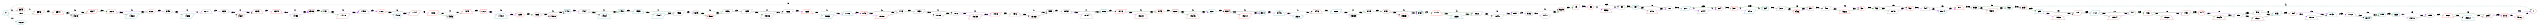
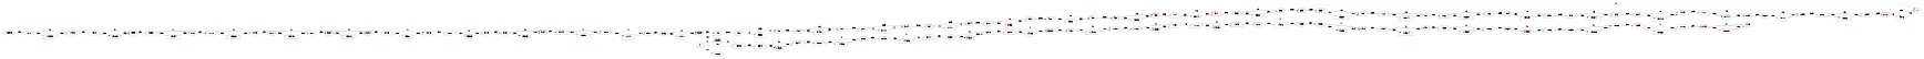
  digraph {
    rankdir=LR
    node [color=gray40 shape=parallelogram]
    edge [arrowhead=dot color=black style=solid]
    19 [color=brown]
    58 [color=red shape=hexagon]
    85 [shape=cylinder]
    9392 [color=brown shape=trapezium]
    154 [color=teal shape=cylinder]
    181 [shape=hexagon]
    9418 [color=brown shape=trapezium]
    277 [color=teal]
    304 [color=brown shape=hexagon]
    9444
    307 [color=red shape=cylinder]
    334 [color=teal shape=cylinder]
    9470 [color=teal]
    370
    397 [color=brown shape=cylinder]
    9496 [color=red shape=cylinder]
    400
    427 [color=red shape=hexagon]
    9522 [color=red shape=trapezium]
    433 [shape=cylinder]
    460 [color=red shape=cylinder]
    9548
    484 [shape=trapezium]
    511 [color=red shape=trapezium]
    9574 [color=teal shape=hexagon]
    565 [shape=cylinder]
    592 [color=teal shape=hexagon]
    9600 [color=brown]
    603 [color=brown shape=cylinder]
    1 [color=brown shape=hexagon]
    655 [color=teal shape=trapezium]
    709 [color=brown]
    15530 [color=brown shape=trapezium]
    712 [color=teal]
    757 [shape=cylinder]
    15574 [color=brown]
    766 [color=brown shape=trapezium]
    793 [color=brown]
    15600 [color=brown shape=trapezium]
    804 [color=red shape=cylinder]
    850
    15645 [color=brown shape=trapezium]
    916
    943 [color=teal]
    15671 [color=brown shape=trapezium]
    994 [color=brown shape=hexagon]
    1042 [color=teal shape=trapezium]
    15718 [shape=trapezium]
    1772 [shape=trapezium]
    1799 [color=teal shape=cylinder]
    15744 [color=teal shape=cylinder]
    1828 [color=teal shape=cylinder]
    1855 [shape=hexagon]
    15770 [shape=hexagon]
    2061 [color=red shape=trapezium]
    2094 [color=brown]
    15802 [color=teal shape=trapezium]
    2172 [color=red shape=cylinder]
    4976 [color=red shape=hexagon]
    6545 [color=brown shape=cylinder]
    6546 [color=brown]
    6570 [color=red shape=trapezium]
    6614 [color=red]
    14613 [shape=cylinder]
    6678 [color=brown shape=trapezium]
    6726 [color=brown shape=hexagon]
    14660 [color=teal]
    6750 [shape=hexagon]
    6777 [shape=trapezium]
    14686 [color=teal]
    6831 [shape=hexagon]
    6873 [color=brown shape=trapezium]
    n73 [color=brown label=14627 shape=cylinder]
    6879 [color=red shape=trapezium]
    6906 [color=brown shape=cylinder]
    14753 [shape=hexagon]
    7131 [shape=cylinder]
    7158 [shape=trapezium]
    14779 [color=brown]
    7167 [color=red shape=hexagon]
    7194 [color=brown]
    14805 [color=teal shape=cylinder]
    7206 [color=red]
    7248 [color=red shape=trapezium]
    14846 [shape=cylinder]
    7272 [color=red shape=cylinder]
    7299 [color=red shape=hexagon]
    14872 [color=teal shape=trapezium]
    7383 [color=brown shape=hexagon]
    7410 [color=teal shape=cylinder]
    14898 [color=brown shape=cylinder]
    7464
    7491 [color=teal shape=cylinder]
    14924 [color=teal shape=trapezium]
    7535 [color=teal shape=trapezium]
    7566
    14954 [color=teal]
    7629 [shape=cylinder]
    7656
    14980 [color=red shape=cylinder]
    7659
    7686
    15006
    7689 [color=red shape=trapezium]
    7716 [color=teal shape=trapezium]
    15032 [color=teal]
    7746 [color=red shape=cylinder]
    7773 [shape=hexagon]
    15058 [color=red]
-   7830
    7872 [shape=hexagon]
    15099 [shape=hexagon]
    7913 [color=red]
    15139 [color=brown]
    7972 [color=brown shape=trapezium]
    7999 [shape=cylinder]
    15165 [color=brown shape=hexagon]
    8052 [shape=trapezium]
    8082 [color=teal shape=cylinder]
    15194 [shape=trapezium]
    8116 [color=red]
    8143 [color=red shape=hexagon]
    15220 [color=brown shape=trapezium]
    8200 [color=brown shape=cylinder]
    8227 [color=teal shape=hexagon]
    15246 [color=brown shape=trapezium]
    8284 [color=red shape=cylinder]
    8311 [color=teal shape=cylinder]
    15272 [color=red]
    8446 [color=teal shape=trapezium]
    8476 [color=brown shape=trapezium]
    15301 [color=teal shape=hexagon]
    8680 [color=teal]
    8719 [shape=hexagon]
    15339 [shape=cylinder]
    8737 [color=brown shape=hexagon]
    8764 [color=teal shape=cylinder]
    15365 [color=red shape=hexagon]
    8779 [color=red shape=trapezium]
    8812
    15397 [color=teal shape=trapezium]
    8857 [shape=cylinder]
    15441
    9192 [shape=cylinder]
    9229 [color=brown shape=cylinder]
    15477 [shape=hexagon]
    10222 [color=teal shape=hexagon]
    0 [color=teal shape=trapezium]
    19 -> 58 [arrowhead=onormal color=purple label=306 style=dashed]
    58 -> 85 [label=265 style=dashed]
    58 -> 9392 [color=purple label=41 style=dashed]
    85 -> 154 [arrowhead=onormal color=darkgreen label=306]
    9392 -> 85 [arrowhead=onormal color=purple label=41]
    154 -> 181 [arrowhead=onormal label=75]
    154 -> 9418 [arrowhead=odot label=231]
    181 -> 277 [arrowhead=odot label=306]
    9418 -> 181 [color=purple label=231]
    277 -> 304 [color=darkgreen label=265]
    277 -> 9444 [color=purple label=41]
    304 -> 307 [arrowhead=odot label=306 style=dashed]
    9444 -> 304 [color=purple label=41]
    307 -> 334 [arrowhead=odot color=darkgreen label=265]
    307 -> 9470 [arrowhead=odot color=purple label=41]
    334 -> 370 [arrowhead=onormal label=306 style=dashed]
    9470 -> 334 [arrowhead=odot color=darkgreen label=41 style=dashed]
    370 -> 397 [arrowhead=onormal color=darkgreen label=75]
    370 -> 9496 [arrowhead=odot label=231 style=dashed]
    397 -> 400 [label=306]
    9496 -> 397 [arrowhead=odot color=purple label=231]
    400 -> 427 [color=purple label=75 style=dashed]
    400 -> 9522 [arrowhead=onormal color=darkgreen label=231 style=dashed]
    427 -> 433 [color=darkgreen label=306]
    9522 -> 427 [color=darkgreen label=231]
    433 -> 460 [label=75]
    433 -> 9548 [arrowhead=onormal color=darkgreen label=231]
    460 -> 484 [arrowhead=onormal color=purple label=306]
    9548 -> 460 [arrowhead=odot color=purple label=231]
    484 -> 511 [arrowhead=onormal label=75 style=dashed]
    484 -> 9574 [color=purple label=231]
    511 -> 565 [arrowhead=odot label=306 style=dashed]
    9574 -> 511 [color=purple label=231]
    565 -> 592 [arrowhead=onormal color=darkgreen label=75]
    565 -> 9600 [arrowhead=onormal label=231]
    592 -> 603 [label=306 style=dashed]
    9600 -> 592 [arrowhead=odot label=231 style=dashed]
    603 -> 1 [color=darkgreen label=41 style=dashed]
    603 -> 655 [color=darkgreen label=265]
    655 -> 709 [arrowhead=odot label=75]
    655 -> 15530 [arrowhead=onormal color=purple label=190]
    709 -> 712 [arrowhead=onormal label=265]
    15530 -> 709 [label=190 style=dashed]
    712 -> 757 [arrowhead=onormal label=75]
    712 -> 15574 [arrowhead=odot label=190]
    757 -> 766 [color=darkgreen label=265 style=dashed]
    15574 -> 757 [arrowhead=onormal color=purple label=190]
    766 -> 793 [arrowhead=odot label=75]
    766 -> 15600 [arrowhead=odot color=darkgreen label=190]
    793 -> 804 [arrowhead=odot color=darkgreen label=265]
    15600 -> 793 [arrowhead=odot color=purple label=190 style=dashed]
    804 -> 850 [arrowhead=onormal color=purple label=75]
    804 -> 15645 [arrowhead=onormal color=darkgreen label=190]
    850 -> 916 [arrowhead=odot color=darkgreen label=265]
    15645 -> 850 [arrowhead=onormal color=darkgreen label=190]
    916 -> 943 [arrowhead=odot color=darkgreen label=75]
-   850 -> 15671 [color=darkgreen label=190 style=dashed]
+   916 -> 15671 [color=darkgreen label=190 style=dashed]
    943 -> 994 [arrowhead=odot label=265]
    15671 -> 943 [arrowhead=odot label=190]
    994 -> 1042 [color=purple label=75]
    994 -> 15718 [color=purple label=190 style=dashed]
    1042 -> 1772 [color=purple label=265 style=dashed]
    15718 -> 1042 [label=190]
    1772 -> 1799 [arrowhead=odot color=darkgreen label=75 style=dashed]
    1772 -> 15744 [label=190]
    1799 -> 1828 [arrowhead=onormal color=darkgreen label=265 style=dashed]
    15744 -> 1799 [color=darkgreen label=190 style=dashed]
    1828 -> 1855 [color=purple label=75 style=dashed]
    1828 -> 15770 [arrowhead=odot color=purple label=190 style=dashed]
    1855 -> 2061 [arrowhead=odot color=darkgreen label=265 style=dashed]
    15770 -> 1855 [arrowhead=onormal label=190]
    2061 -> 2094 [arrowhead=onormal color=darkgreen label=75]
    2061 -> 15802 [label=190]
    2094 -> 2172 [color=purple label=265]
    15802 -> 2094 [arrowhead=onormal label=190 style=dashed]
    2172 -> 1 [color=purple label=190]
    2172 -> 4976 [arrowhead=odot color=purple label=75 style=dashed]
    4976 -> 1 [arrowhead=odot color=purple label=75 style=dashed]
    6545 -> 6546 [arrowhead=odot color=darkgreen label=41 style=dashed]
    6546 -> 6570 [arrowhead=onormal label=231]
    6570 -> 6614 [arrowhead=odot color=darkgreen label=41 style=dashed]
    6570 -> 14613 [label=190 style=dashed]
    6614 -> 6678 [color=darkgreen label=231]
    14613 -> 6614 [arrowhead=odot label=190]
    6678 -> 6726 [arrowhead=onormal color=purple label=41]
    6678 -> 14660 [arrowhead=onormal label=190]
    6726 -> 6750 [arrowhead=onormal color=purple label=231]
    14660 -> 6726 [arrowhead=odot color=darkgreen label=190]
    6750 -> 6777 [arrowhead=odot color=purple label=41 style=dashed]
    6750 -> 14686 [arrowhead=onormal label=190 style=dashed]
    6777 -> 6831 [arrowhead=odot color=purple label=231 style=dashed]
    14686 -> 6777 [arrowhead=odot color=purple label=41 style=dashed]
    6831 -> 6873 [arrowhead=onormal color=purple label=41]
    6831 -> n73 [label=190 style=dashed]
    6873 -> 6879 [arrowhead=onormal color=purple label=231 style=dashed]
    n73 -> 6873 [label=190 style=dashed]
    6879 -> 6906 [color=purple label=41 style=dashed]
    6879 -> 14753 [arrowhead=onormal color=purple label=190 style=dashed]
    6906 -> 7131 [color=darkgreen label=231]
    14753 -> 6906 [color=purple label=190]
    7131 -> 7158 [color=purple label=41 style=dashed]
    7131 -> 14779 [arrowhead=onormal color=darkgreen label=190]
    7158 -> 7167 [color=purple label=231]
    14779 -> 7158 [color=purple label=190]
    7167 -> 7194 [arrowhead=odot label=41]
    7167 -> 14805 [arrowhead=odot label=190 style=dashed]
    7194 -> 7206 [arrowhead=odot color=purple label=75 style=dashed]
    14805 -> 7194 [arrowhead=odot color=purple label=190]
    7206 -> 7248 [arrowhead=odot label=41 style=dashed]
    7206 -> 14846 [arrowhead=odot color=darkgreen label=190]
    7248 -> 7272 [arrowhead=odot label=231 style=dashed]
    14846 -> 7248 [arrowhead=onormal label=190 style=dashed]
    7272 -> 7299 [arrowhead=onormal color=purple label=41 style=dashed]
    7272 -> 14872 [arrowhead=odot color=purple label=190 style=dashed]
    7299 -> 7383 [color=darkgreen label=231 style=dashed]
    14872 -> 7299 [arrowhead=onormal color=purple label=190]
    7383 -> 7410 [arrowhead=onormal label=41]
    7383 -> 14898 [label=190 style=dashed]
    7410 -> 7464 [arrowhead=onormal color=purple label=231]
    14898 -> 7410 [label=190 style=dashed]
    7464 -> 7491 [arrowhead=odot color=darkgreen label=41]
    7464 -> 14924 [label=190]
    7491 -> 7535 [arrowhead=odot label=231]
    14924 -> 7491 [arrowhead=onormal color=darkgreen label=190 style=dashed]
    7535 -> 7566 [arrowhead=odot color=darkgreen label=41]
    7535 -> 14954 [arrowhead=onormal color=darkgreen label=190 style=dashed]
    7566 -> 7629 [arrowhead=odot color=purple label=231 style=dashed]
    14954 -> 7566 [arrowhead=onormal label=190]
    7629 -> 7656 [arrowhead=odot color=darkgreen label=41 style=dashed]
    7629 -> 14980 [arrowhead=onormal color=darkgreen label=190]
    7656 -> 7659 [arrowhead=onormal label=231]
    14980 -> 7656 [arrowhead=odot color=darkgreen label=190]
    7659 -> 7686 [label=41]
    7659 -> 15006 [color=darkgreen label=190 style=dashed]
    7686 -> 7689 [color=purple label=231]
    15006 -> 7686 [arrowhead=odot label=190 style=dashed]
    7689 -> 7716 [arrowhead=odot color=darkgreen label=41 style=dashed]
    7689 -> 15032 [arrowhead=onormal label=190 style=dashed]
    7716 -> 7746 [color=purple label=231]
    15032 -> 7716 [arrowhead=onormal color=purple label=190]
    7746 -> 7773 [arrowhead=odot label=41]
    7746 -> 15058 [arrowhead=onormal color=purple label=190]
-   7773 -> 7830 [arrowhead=onormal color=darkgreen label=231]
    15058 -> 7773 [arrowhead=onormal label=190]
-   7830 -> 7872 [label=41]
-   7830 -> 15099 [label=190 style=dashed]
    7872 -> 7913 [arrowhead=onormal color=purple label=41]
    7872 -> 15139 [arrowhead=onormal color=purple label=190]
    15099 -> 7872 [arrowhead=odot color=darkgreen label=190]
    7913 -> 7972 [arrowhead=odot color=darkgreen label=231]
    15139 -> 7913 [arrowhead=odot color=purple label=190]
    7972 -> 7999 [arrowhead=odot label=41 style=dashed]
    7972 -> 15165 [label=190]
    7999 -> 8052 [arrowhead=odot label=231 style=dashed]
    15165 -> 7999 [label=190]
    8052 -> 8082 [arrowhead=onormal label=41]
    8052 -> 15194 [arrowhead=odot color=purple label=190]
    8082 -> 8116 [label=231]
    15194 -> 8082 [arrowhead=onormal color=darkgreen label=190 style=dashed]
    8116 -> 8143 [arrowhead=onormal color=darkgreen label=41]
    8116 -> 15220 [arrowhead=onormal color=purple label=190]
    8143 -> 8200 [arrowhead=odot color=darkgreen label=231]
    15220 -> 8143 [arrowhead=odot label=190 style=dashed]
    8200 -> 8227 [arrowhead=onormal color=darkgreen label=41]
    8200 -> 15246 [arrowhead=onormal color=darkgreen label=190]
    8227 -> 8284 [label=231 style=dashed]
    15246 -> 8227 [color=purple label=190 style=dashed]
    8284 -> 8311 [arrowhead=odot label=41]
    8284 -> 15272 [arrowhead=onormal label=190]
    8311 -> 8446 [arrowhead=odot color=purple label=231]
    15272 -> 8311 [color=purple label=190 style=dashed]
    8446 -> 8476 [label=41 style=dashed]
    8446 -> 15301 [arrowhead=odot color=purple label=190]
    8476 -> 8680 [arrowhead=onormal color=darkgreen label=231 style=dashed]
    15301 -> 8476 [arrowhead=odot label=190 style=dashed]
    8680 -> 8719 [arrowhead=onormal color=darkgreen label=41 style=dashed]
    8680 -> 15339 [arrowhead=odot color=purple label=190]
    8719 -> 8737 [color=darkgreen label=231]
    15339 -> 8719 [arrowhead=odot color=darkgreen label=190]
    8737 -> 8764 [label=41]
    8737 -> 15365 [label=190]
    8764 -> 8779 [color=darkgreen label=231 style=dashed]
    15365 -> 8764 [color=purple label=190 style=dashed]
    8779 -> 8812 [color=darkgreen label=41]
    8779 -> 15397 [arrowhead=onormal color=darkgreen label=190]
    8812 -> 8857 [color=purple label=41 style=dashed]
    8812 -> 15441 [label=190 style=dashed]
    15397 -> 8812 [arrowhead=onormal color=darkgreen label=190]
    8857 -> 9192 [arrowhead=onormal color=purple label=231]
    15441 -> 8857 [arrowhead=onormal color=darkgreen label=190 style=dashed]
    9192 -> 9229 [label=41 style=dashed]
    9192 -> 15477 [arrowhead=odot color=purple label=190 style=dashed]
    9229 -> 19 [color=darkgreen label=231 style=dashed]
    15477 -> 9229 [color=darkgreen label=190 style=dashed]
    0 -> 19 [arrowhead=odot color=darkgreen label=75 style=dashed]
    0 -> 6545 [arrowhead=onormal label=41 style=dashed]
    0 -> 6546 [arrowhead=onormal color=darkgreen label=190 style=dashed]
    0 -> 10222 [arrowhead=odot color=darkgreen label=10 style=dashed]
  }
